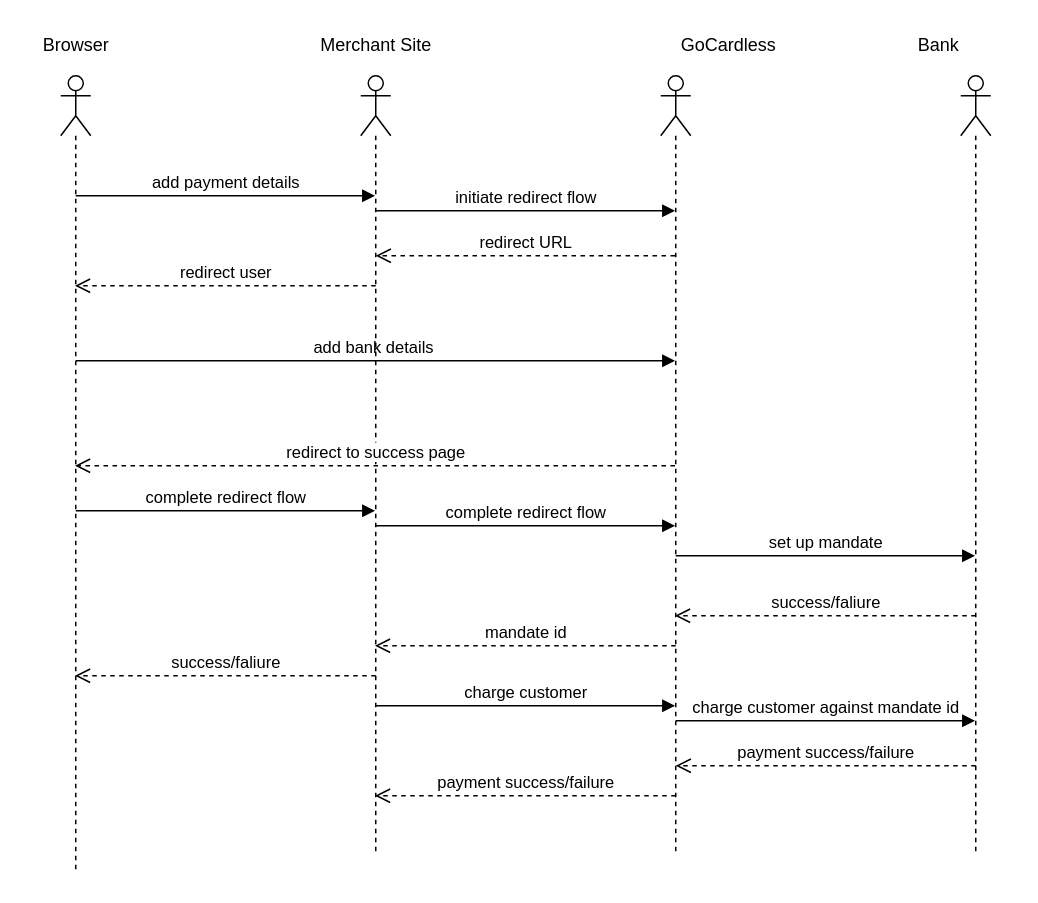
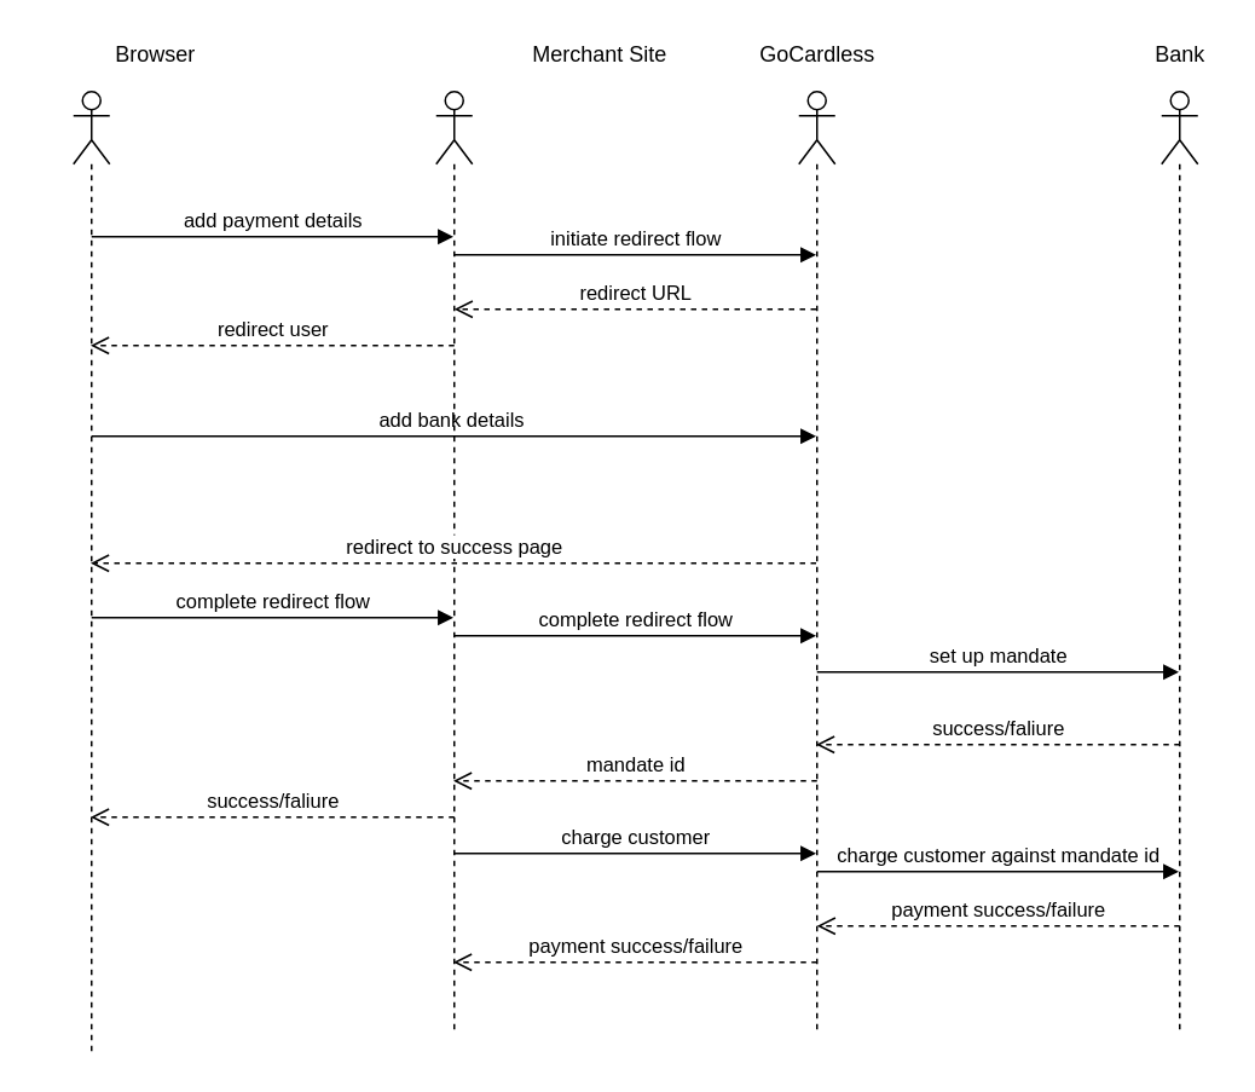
  <mxCell id="0" />
  <mxCell id="1" parent="0" />
  <mxCell id="2" value="" style="shape=umlLifeline;participant=umlActor;perimeter=lifelinePerimeter;whiteSpace=wrap;html=1;container=1;collapsible=0;recursiveResize=0;verticalAlign=top;spacingTop=36;outlineConnect=0;" parent="1" vertex="1"><mxGeometry x="40" y="50" width="20" height="530" as="geometry" /></mxCell>
  <mxCell id="3" value="add payment details" style="html=1;verticalAlign=bottom;endArrow=block;" parent="2" target="7" edge="1"><mxGeometry x="0.003" width="80" relative="1" as="geometry"><mxPoint x="10" y="80" as="sourcePoint" /><mxPoint x="90" y="80" as="targetPoint" /><mxPoint as="offset" /></mxGeometry></mxCell>
  <mxCell id="4" value="add bank details&amp;nbsp;" style="html=1;verticalAlign=bottom;endArrow=block;" parent="2" target="10" edge="1"><mxGeometry width="80" relative="1" as="geometry"><mxPoint x="10" y="190" as="sourcePoint" /><mxPoint x="90" y="190" as="targetPoint" /></mxGeometry></mxCell>
  <mxCell id="5" value="complete redirect flow" style="html=1;verticalAlign=bottom;endArrow=block;" parent="2" target="7" edge="1"><mxGeometry width="80" relative="1" as="geometry"><mxPoint x="10" y="290" as="sourcePoint" /><mxPoint x="90" y="290" as="targetPoint" /></mxGeometry></mxCell>
- <mxCell id="6" value="Browser" style="text;html=1;align=center;verticalAlign=middle;resizable=0;points=[];autosize=1;" parent="1" vertex="1"><mxGeometry x="20" y="20" width="60" height="20" as="geometry" /></mxCell>
+ <mxCell id="6" value="Browser" style="text;html=1;align=center;verticalAlign=middle;resizable=0;points=[];autosize=1;" parent="1" vertex="1"><mxGeometry x="55" y="20" width="60" height="20" as="geometry" /></mxCell>
  <mxCell id="7" value="" style="shape=umlLifeline;participant=umlActor;perimeter=lifelinePerimeter;whiteSpace=wrap;html=1;container=1;collapsible=0;recursiveResize=0;verticalAlign=top;spacingTop=36;outlineConnect=0;" parent="1" vertex="1"><mxGeometry x="240" y="50" width="20" height="520" as="geometry" /></mxCell>
  <mxCell id="8" value="charge customer" style="html=1;verticalAlign=bottom;endArrow=block;" parent="7" target="10" edge="1"><mxGeometry width="80" relative="1" as="geometry"><mxPoint x="10" y="420" as="sourcePoint" /><mxPoint x="90" y="420" as="targetPoint" /></mxGeometry></mxCell>
- <mxCell id="9" value="Merchant Site" style="text;html=1;align=center;verticalAlign=middle;resizable=0;points=[];autosize=1;" parent="1" vertex="1"><mxGeometry x="205" y="20" width="90" height="20" as="geometry" /></mxCell>
+ <mxCell id="9" value="Merchant Site" style="text;html=1;align=center;verticalAlign=middle;resizable=0;points=[];autosize=1;" parent="1" vertex="1"><mxGeometry x="285" y="20" width="90" height="20" as="geometry" /></mxCell>
  <mxCell id="10" value="" style="shape=umlLifeline;participant=umlActor;perimeter=lifelinePerimeter;whiteSpace=wrap;html=1;container=1;collapsible=0;recursiveResize=0;verticalAlign=top;spacingTop=36;outlineConnect=0;" parent="1" vertex="1"><mxGeometry x="440" y="50" width="20" height="520" as="geometry" /></mxCell>
  <mxCell id="11" value="charge customer against mandate id" style="html=1;verticalAlign=bottom;endArrow=block;" parent="10" target="15" edge="1"><mxGeometry width="80" relative="1" as="geometry"><mxPoint x="10" y="430" as="sourcePoint" /><mxPoint x="90" y="430" as="targetPoint" /></mxGeometry></mxCell>
  <mxCell id="12" value="set up mandate" style="html=1;verticalAlign=bottom;endArrow=block;" parent="10" target="15" edge="1"><mxGeometry width="80" relative="1" as="geometry"><mxPoint x="10" y="320" as="sourcePoint" /><mxPoint x="90" y="320" as="targetPoint" /></mxGeometry></mxCell>
- <mxCell id="13" value="GoCardless" style="text;html=1;align=center;verticalAlign=middle;resizable=0;points=[];autosize=1;" parent="1" vertex="1"><mxGeometry x="445" y="20" width="80" height="20" as="geometry" /></mxCell>
+ <mxCell id="13" value="GoCardless" style="text;html=1;align=center;verticalAlign=middle;resizable=0;points=[];autosize=1;" parent="1" vertex="1"><mxGeometry x="410" y="20" width="80" height="20" as="geometry" /></mxCell>
  <mxCell id="14" value="initiate redirect flow" style="html=1;verticalAlign=bottom;endArrow=block;" parent="1" source="7" target="10" edge="1"><mxGeometry width="80" relative="1" as="geometry"><mxPoint x="250" y="160" as="sourcePoint" /><mxPoint x="330" y="160" as="targetPoint" /><Array as="points"><mxPoint x="310" y="140" /></Array></mxGeometry></mxCell>
  <mxCell id="15" value="" style="shape=umlLifeline;participant=umlActor;perimeter=lifelinePerimeter;whiteSpace=wrap;html=1;container=1;collapsible=0;recursiveResize=0;verticalAlign=top;spacingTop=36;outlineConnect=0;" parent="1" vertex="1"><mxGeometry x="640" y="50" width="20" height="520" as="geometry" /></mxCell>
  <mxCell id="16" value="redirect URL" style="html=1;verticalAlign=bottom;endArrow=open;dashed=1;endSize=8;" parent="1" source="10" edge="1"><mxGeometry relative="1" as="geometry"><mxPoint x="420" y="170" as="sourcePoint" /><mxPoint x="250" y="170" as="targetPoint" /><Array as="points" /></mxGeometry></mxCell>
- <mxCell id="17" value="Bank" style="text;html=1;align=center;verticalAlign=middle;resizable=0;points=[];autosize=1;" parent="1" vertex="1"><mxGeometry x="605" y="20" width="40" height="20" as="geometry" /></mxCell>
+ <mxCell id="17" value="Bank" style="text;html=1;align=center;verticalAlign=middle;resizable=0;points=[];autosize=1;" parent="1" vertex="1"><mxGeometry x="630" y="20" width="40" height="20" as="geometry" /></mxCell>
  <mxCell id="18" value="redirect user" style="html=1;verticalAlign=bottom;endArrow=open;dashed=1;endSize=8;" parent="1" target="2" edge="1"><mxGeometry relative="1" as="geometry"><mxPoint x="250" y="190" as="sourcePoint" /><mxPoint x="170" y="190" as="targetPoint" /></mxGeometry></mxCell>
  <mxCell id="19" value="redirect to success page" style="html=1;verticalAlign=bottom;endArrow=open;dashed=1;endSize=8;" parent="1" source="10" target="2" edge="1"><mxGeometry relative="1" as="geometry"><mxPoint x="420" y="300" as="sourcePoint" /><mxPoint x="250" y="290" as="targetPoint" /></mxGeometry></mxCell>
  <mxCell id="20" value="complete redirect flow" style="html=1;verticalAlign=bottom;endArrow=block;" parent="1" source="7" target="10" edge="1"><mxGeometry width="80" relative="1" as="geometry"><mxPoint x="250" y="330" as="sourcePoint" /><mxPoint x="330" y="330" as="targetPoint" /><Array as="points"><mxPoint x="300" y="350" /></Array></mxGeometry></mxCell>
  <mxCell id="21" value="success/faliure" style="html=1;verticalAlign=bottom;endArrow=open;dashed=1;endSize=8;" parent="1" target="10" edge="1"><mxGeometry relative="1" as="geometry"><mxPoint x="650" y="410" as="sourcePoint" /><mxPoint x="570" y="410" as="targetPoint" /></mxGeometry></mxCell>
  <mxCell id="22" value="mandate id" style="html=1;verticalAlign=bottom;endArrow=open;dashed=1;endSize=8;" parent="1" target="7" edge="1"><mxGeometry relative="1" as="geometry"><mxPoint x="450" y="430" as="sourcePoint" /><mxPoint x="370" y="430" as="targetPoint" /></mxGeometry></mxCell>
  <mxCell id="23" value="success/faliure" style="html=1;verticalAlign=bottom;endArrow=open;dashed=1;endSize=8;" parent="1" target="2" edge="1"><mxGeometry relative="1" as="geometry"><mxPoint x="250" y="450" as="sourcePoint" /><mxPoint x="170" y="450" as="targetPoint" /></mxGeometry></mxCell>
  <mxCell id="24" value="payment success/failure" style="html=1;verticalAlign=bottom;endArrow=open;dashed=1;endSize=8;" edge="1" parent="1"><mxGeometry relative="1" as="geometry"><mxPoint x="650" y="510" as="sourcePoint" /><mxPoint x="450" y="510" as="targetPoint" /></mxGeometry></mxCell>
  <mxCell id="25" value="payment success/failure" style="html=1;verticalAlign=bottom;endArrow=open;dashed=1;endSize=8;" edge="1" parent="1" target="7"><mxGeometry relative="1" as="geometry"><mxPoint x="450" y="530" as="sourcePoint" /><mxPoint x="370" y="530" as="targetPoint" /></mxGeometry></mxCell>
